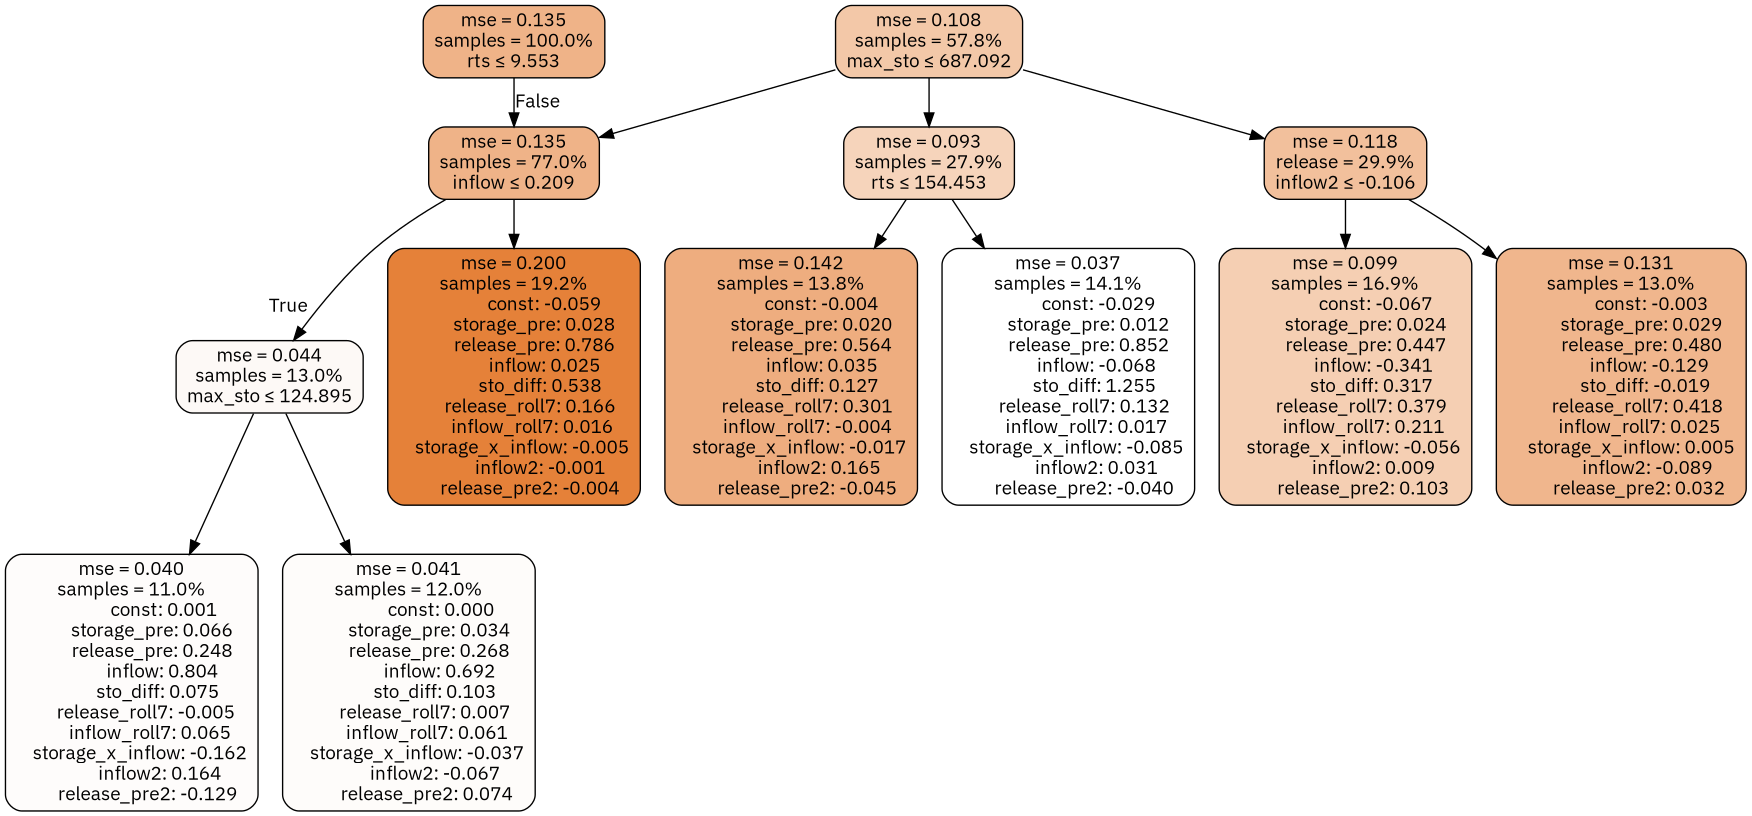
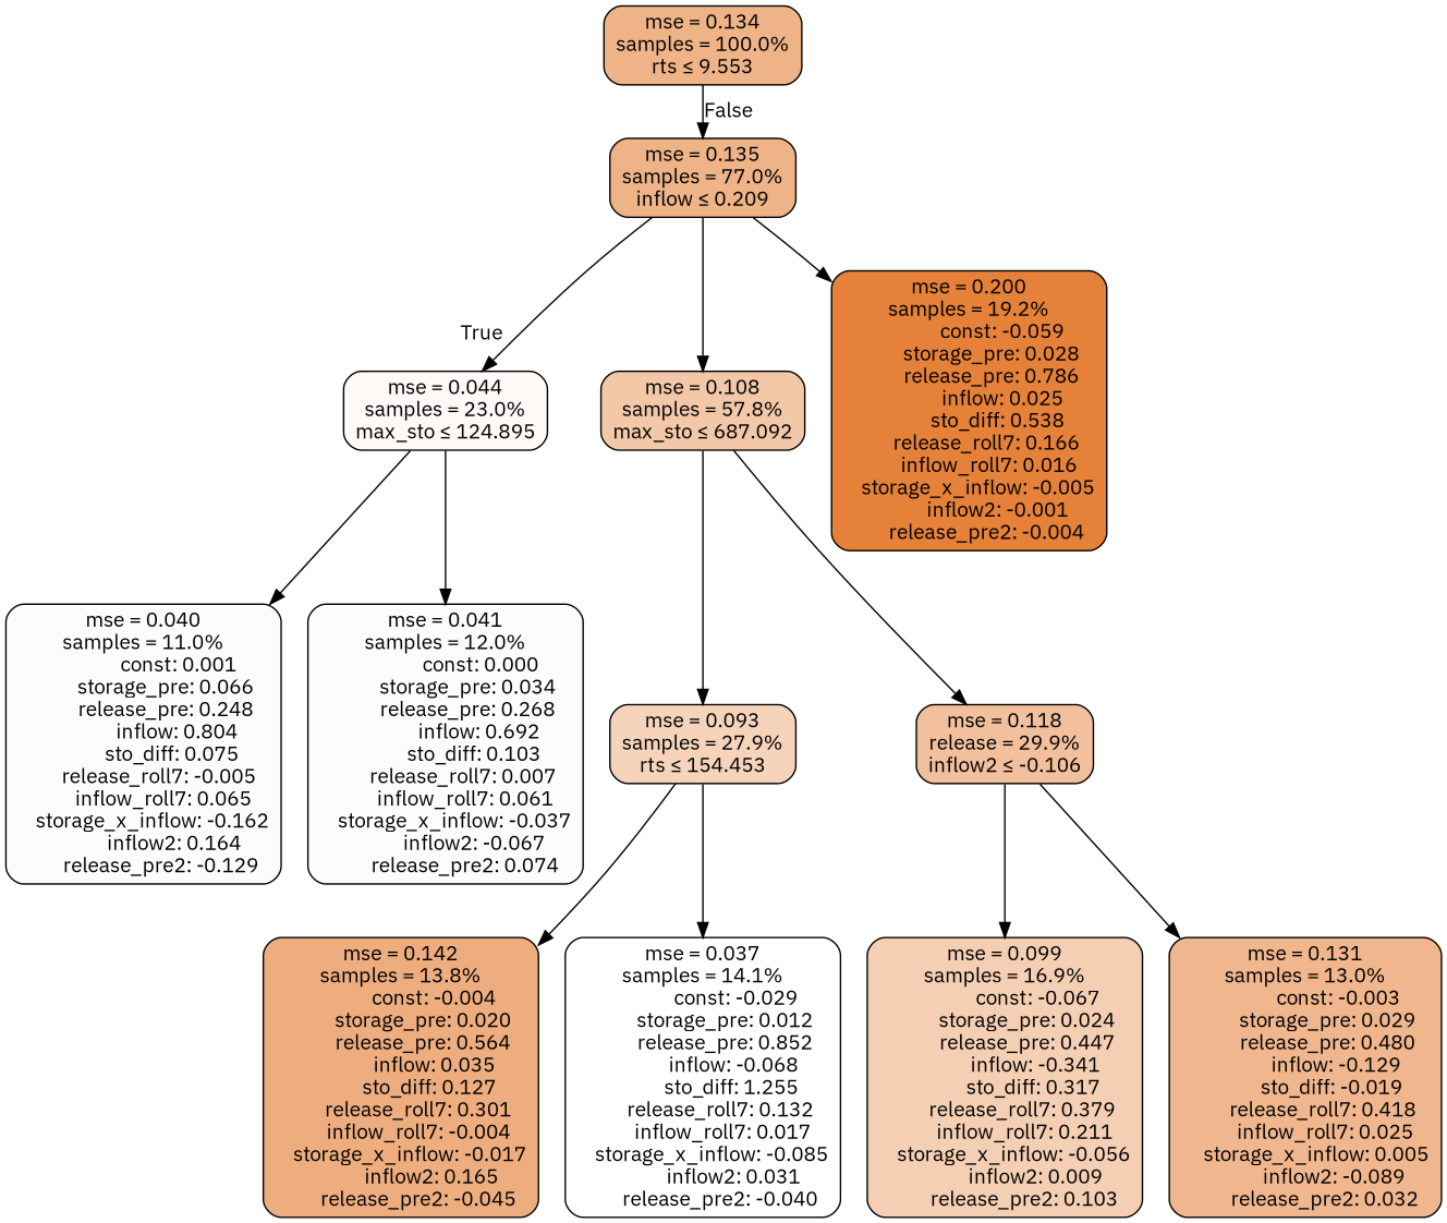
  digraph {
    fontname="IBM Plex Sans"
    node [color=black fillcolor="#efb388" fontname="IBM Plex Sans" shape=rectangle style="filled, rounded"]
    edge [fontname="IBM Plex Sans"]
-   n1 [label="mse = 0.135\nsamples = 100.0%\nrts &le; 9.553"]
+   n1 [label="mse = 0.134\nsamples = 100.0%\nrts &le; 9.553"]
    n2 [label="mse = 0.135\nsamples = 77.0%\ninflow &le; 0.209"]
-   n3 [fillcolor="#fdf9f6" label="mse = 0.044\nsamples = 13.0%\nmax_sto &le; 124.895"]
+   n3 [fillcolor="#fdf9f6" label="mse = 0.044\nsamples = 23.0%\nmax_sto &le; 124.895"]
    n4 [fillcolor="#fefcfb" label="mse = 0.040\nsamples = 11.0%\n                const: 0.001\n          storage_pre: 0.066\n          release_pre: 0.248\n               inflow: 0.804\n             sto_diff: 0.075\n       release_roll7: -0.005\n         inflow_roll7: 0.065\n    storage_x_inflow: -0.162\n              inflow2: 0.164\n        release_pre2: -0.129"]
    n5 [fillcolor="#fefcfa" label="mse = 0.041\nsamples = 12.0%\n                const: 0.000\n          storage_pre: 0.034\n          release_pre: 0.268\n               inflow: 0.692\n             sto_diff: 0.103\n        release_roll7: 0.007\n         inflow_roll7: 0.061\n    storage_x_inflow: -0.037\n             inflow2: -0.067\n         release_pre2: 0.074"]
    n6 [fillcolor="#f3c8a8" label="mse = 0.108\nsamples = 57.8%\nmax_sto &le; 687.092"]
    n7 [fillcolor="#e58139" label="mse = 0.200\nsamples = 19.2%\n               const: -0.059\n          storage_pre: 0.028\n          release_pre: 0.786\n               inflow: 0.025\n             sto_diff: 0.538\n        release_roll7: 0.166\n         inflow_roll7: 0.016\n    storage_x_inflow: -0.005\n             inflow2: -0.001\n        release_pre2: -0.004"]
    n8 [fillcolor="#f6d4bb" label="mse = 0.093\nsamples = 27.9%\nrts &le; 154.453"]
    n9 [fillcolor="#f2c09c" label="mse = 0.118\nrelease = 29.9%\ninflow2 &le; -0.106"]
    n10 [fillcolor="#eead7f" label="mse = 0.142\nsamples = 13.8%\n               const: -0.004\n          storage_pre: 0.020\n          release_pre: 0.564\n               inflow: 0.035\n             sto_diff: 0.127\n        release_roll7: 0.301\n        inflow_roll7: -0.004\n    storage_x_inflow: -0.017\n              inflow2: 0.165\n        release_pre2: -0.045"]
    n11 [fillcolor="#ffffff" label="mse = 0.037\nsamples = 14.1%\n               const: -0.029\n          storage_pre: 0.012\n          release_pre: 0.852\n              inflow: -0.068\n             sto_diff: 1.255\n        release_roll7: 0.132\n         inflow_roll7: 0.017\n    storage_x_inflow: -0.085\n              inflow2: 0.031\n        release_pre2: -0.040"]
    n12 [fillcolor="#f5cfb3" label="mse = 0.099\nsamples = 16.9%\n               const: -0.067\n          storage_pre: 0.024\n          release_pre: 0.447\n              inflow: -0.341\n             sto_diff: 0.317\n        release_roll7: 0.379\n         inflow_roll7: 0.211\n    storage_x_inflow: -0.056\n              inflow2: 0.009\n         release_pre2: 0.103"]
    n13 [fillcolor="#f0b68d" label="mse = 0.131\nsamples = 13.0%\n               const: -0.003\n          storage_pre: 0.029\n          release_pre: 0.480\n              inflow: -0.129\n            sto_diff: -0.019\n        release_roll7: 0.418\n         inflow_roll7: 0.025\n     storage_x_inflow: 0.005\n             inflow2: -0.089\n         release_pre2: 0.032"]
    n1 -> n2 [headlabel=False labelangle=-45 labeldistance=2.5]
    n2 -> n3 [headlabel=True labelangle=45 labeldistance=2.5]
-   n6 -> n2
+   n2 -> n6
    n2 -> n7
    n3 -> n4
    n3 -> n5
    n6 -> n8
    n6 -> n9
    n8 -> n10
    n8 -> n11
    n9 -> n12
    n9 -> n13
  }
